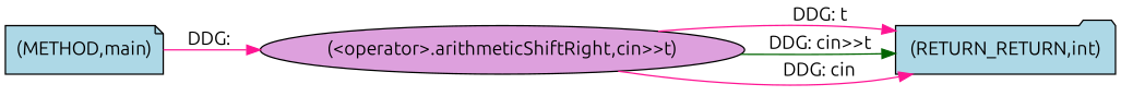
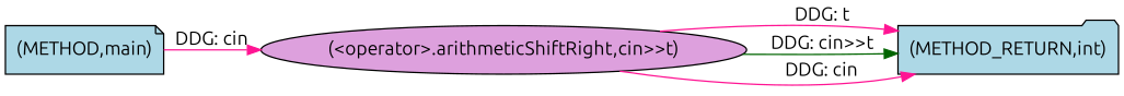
  digraph {
    fontname=Ubuntu
    rankdir=LR
    node [fillcolor=lightblue fontname=Ubuntu style=filled]
    edge [color=deeppink fontname=Ubuntu]
    n1 [label="(METHOD,main)" shape=note]
    n2 [fillcolor=plum label="(<operator>.arithmeticShiftRight,cin>>t)" shape=ellipse]
-   n3 [label="(RETURN_RETURN,int)" shape=folder]
-   n1 -> n2 [label="DDG: "]
+   n3 [label="(METHOD_RETURN,int)" shape=folder]
+   n1 -> n2 [label="DDG: cin"]
    n2 -> n3 [label="DDG: t"]
    n2 -> n3 [color=darkgreen label="DDG: cin>>t"]
    n2 -> n3 [label="DDG: cin"]
  }
